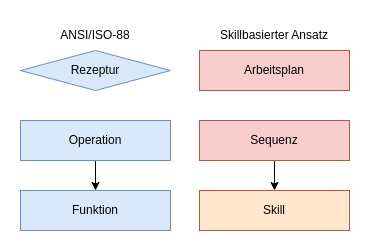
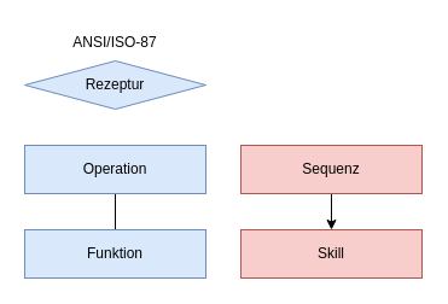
  <mxCell id="0" />
  <mxCell id="1" parent="0" />
  <mxCell id="2" value="Rezeptur" style="rhombus;whiteSpace=wrap;html=1;fillColor=#dae8fc;strokeColor=#6c8ebf;" vertex="1" parent="1"><mxGeometry x="20" y="50" width="150" height="40" as="geometry" /></mxCell>
- <mxCell id="3" value="Arbeitsplan" style="rounded=0;whiteSpace=wrap;html=1;fillColor=#f8cecc;strokeColor=#b85450;" vertex="1" parent="1"><mxGeometry x="199" y="50" width="150" height="40" as="geometry" /></mxCell>
  <mxCell id="4" style="edgeStyle=orthogonalEdgeStyle;rounded=0;orthogonalLoop=1;jettySize=auto;html=1;strokeColor=#000000;" edge="1" parent="1" source="5" target="9"><mxGeometry relative="1" as="geometry" /></mxCell>
  <mxCell id="5" value="Sequenz" style="rounded=0;whiteSpace=wrap;html=1;fillColor=#f8cecc;strokeColor=#b85450;" vertex="1" parent="1"><mxGeometry x="199" y="120" width="150" height="40" as="geometry" /></mxCell>
- <mxCell id="6" value="" style="edgeStyle=orthogonalEdgeStyle;rounded=0;orthogonalLoop=1;jettySize=auto;html=1;strokeColor=#000000;" edge="1" parent="1" source="7" target="8"><mxGeometry relative="1" as="geometry" /></mxCell>
+ <mxCell id="6" value="" style="edgeStyle=orthogonalEdgeStyle;rounded=0;orthogonalLoop=1;jettySize=auto;html=1;strokeColor=#000000;endArrow=none;" edge="1" parent="1" source="7" target="8"><mxGeometry relative="1" as="geometry" /></mxCell>
  <mxCell id="7" value="Operation" style="rounded=0;whiteSpace=wrap;html=1;fillColor=#dae8fc;strokeColor=#6c8ebf;" vertex="1" parent="1"><mxGeometry x="20" y="120" width="150" height="40" as="geometry" /></mxCell>
  <mxCell id="8" value="Funktion" style="rounded=0;whiteSpace=wrap;html=1;fillColor=#dae8fc;strokeColor=#6c8ebf;" vertex="1" parent="1"><mxGeometry x="20" y="190" width="150" height="40" as="geometry" /></mxCell>
- <mxCell id="9" value="Skill" style="rounded=0;whiteSpace=wrap;html=1;fillColor=#ffe6cc;strokeColor=#b85450;" vertex="1" parent="1"><mxGeometry x="199" y="190" width="150" height="40" as="geometry" /></mxCell>
- <mxCell id="10" value="&lt;font&gt;ANSI/ISO-88&lt;/font&gt;" style="text;strokeColor=none;align=center;fillColor=none;html=1;verticalAlign=middle;whiteSpace=wrap;rounded=0;fontColor=#030303;" vertex="1" parent="1"><mxGeometry x="20" y="20" width="150" height="30" as="geometry" /></mxCell>
- <mxCell id="11" value="&lt;font&gt;Skillbasierter Ansatz&lt;/font&gt;" style="text;strokeColor=none;align=center;fillColor=none;html=1;verticalAlign=middle;whiteSpace=wrap;rounded=0;fontColor=#030303;" vertex="1" parent="1"><mxGeometry x="199" y="20" width="150" height="30" as="geometry" /></mxCell>
+ <mxCell id="9" value="Skill" style="rounded=0;whiteSpace=wrap;html=1;fillColor=#f8cecc;strokeColor=#b85450;" vertex="1" parent="1"><mxGeometry x="199" y="190" width="150" height="40" as="geometry" /></mxCell>
+ <mxCell id="10" value="&lt;font&gt;ANSI/ISO-87&lt;/font&gt;" style="text;strokeColor=none;align=center;fillColor=none;html=1;verticalAlign=middle;whiteSpace=wrap;rounded=0;fontColor=#030303;" vertex="1" parent="1"><mxGeometry x="20" y="20" width="150" height="30" as="geometry" /></mxCell>
